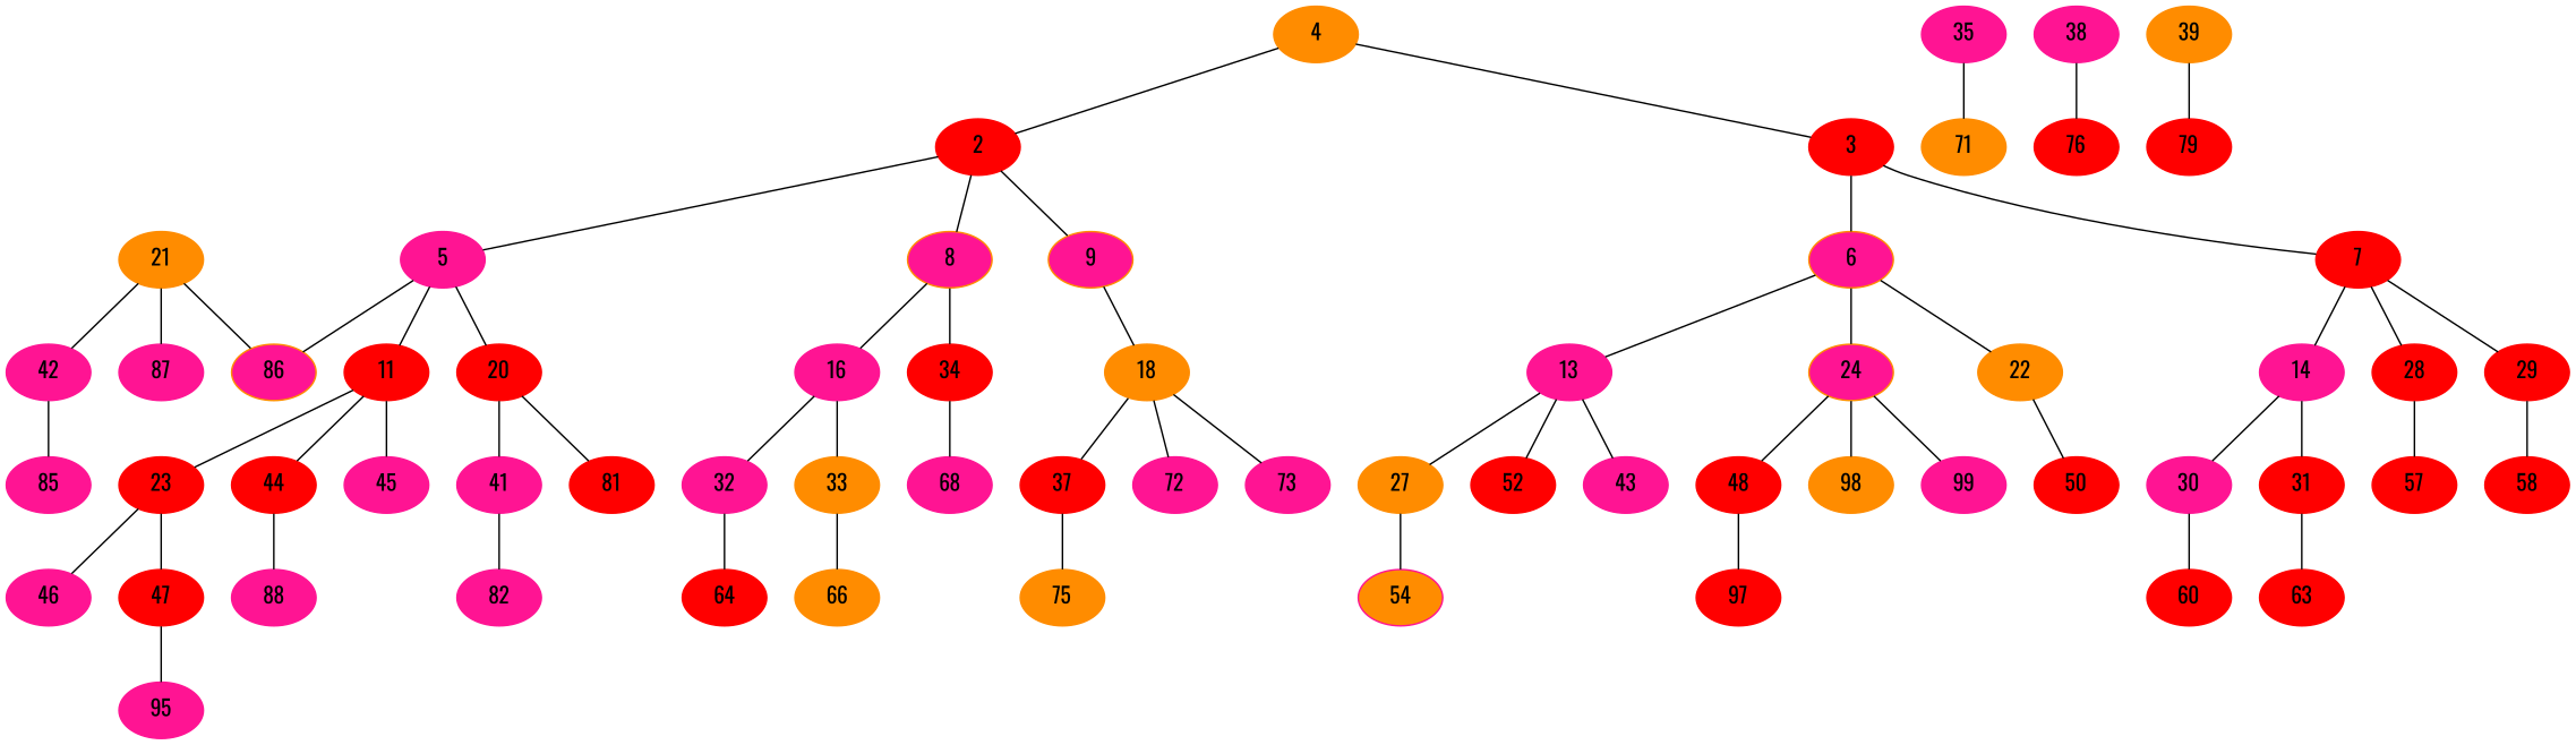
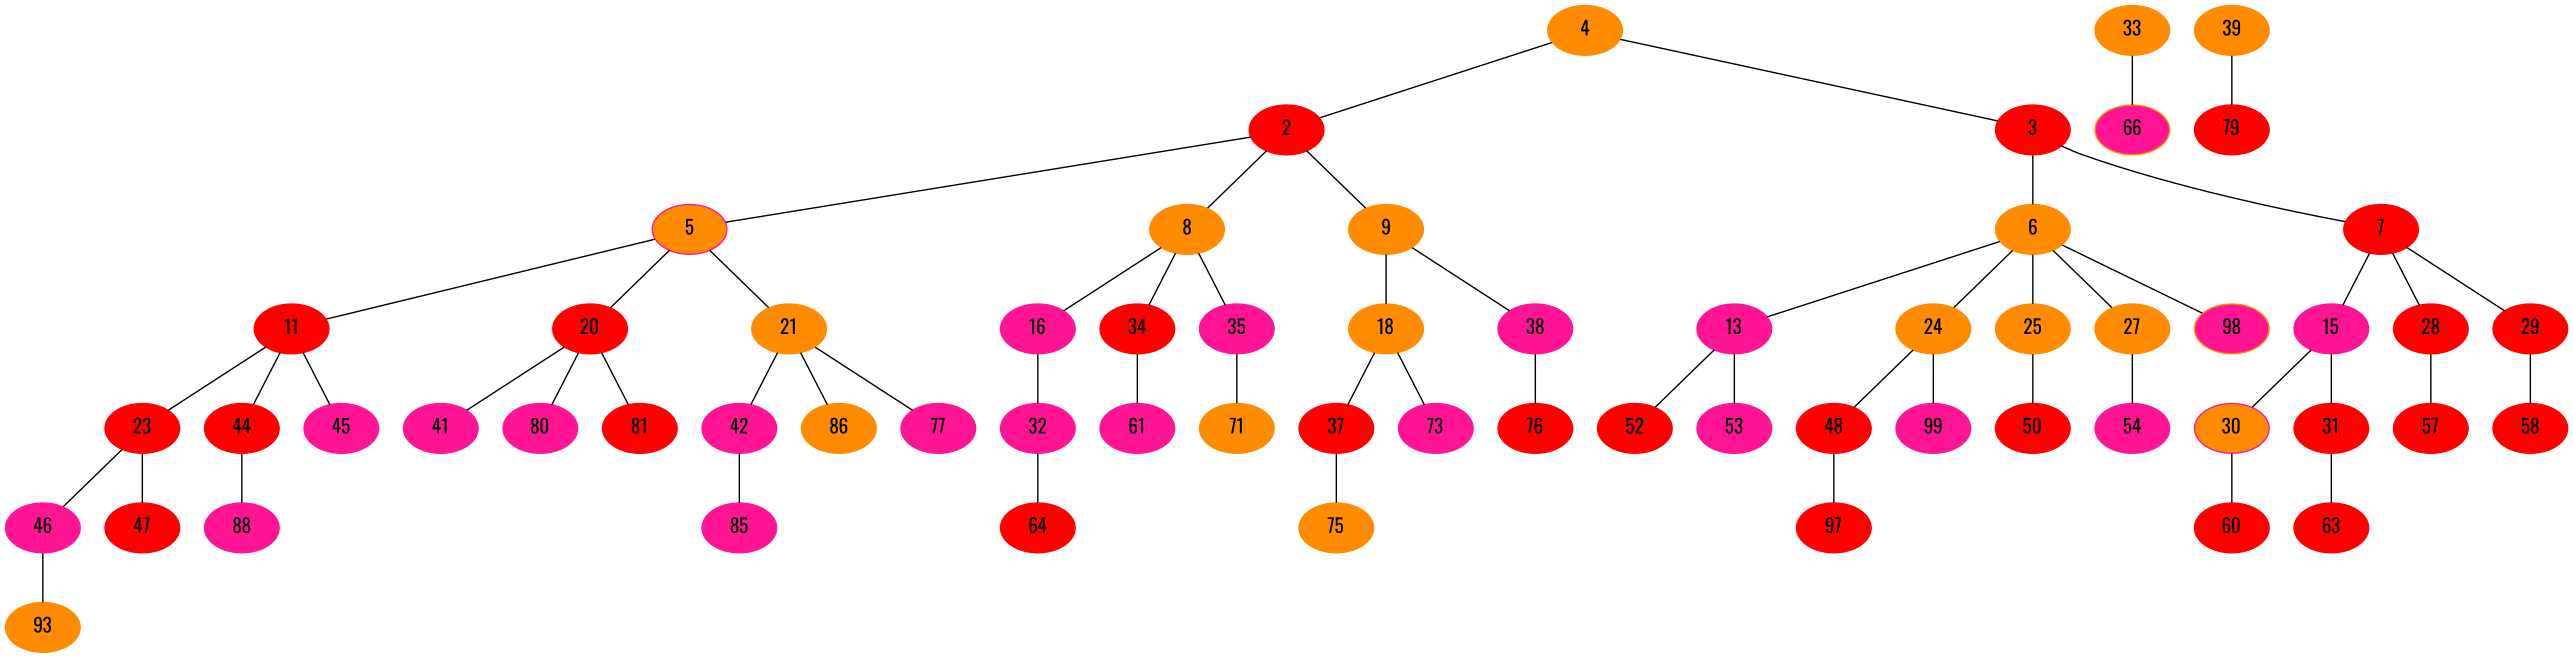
  graph {
    fontname=Oswald
    node [color=red fontname=Oswald latent=0.2 style=filled]
    edge [fontname=Oswald]
    2 [latent=1 super="+4"]
-   5 [color=deeppink latent=0.5 super="+10"]
-   8 [color=darkorange latent=0.333333 super="+17" fillcolor=deeppink]
-   9 [color=darkorange latent=0.333333 super="+19" fillcolor=deeppink]
+   5 [color=deeppink latent=0.5 super="+10" fillcolor=darkorange]
+   8 [color=darkorange latent=0.333333 super="+17"]
+   9 [color=darkorange latent=0.333333 super="+19"]
    n5 [color=darkorange label=4 latent=""]
    3 [latent=1]
-   6 [color=darkorange latent=0.5 super="+12" fillcolor=deeppink]
+   6 [color=darkorange latent=0.5 super="+12"]
    7 [latent=0.5 super="+14"]
    11 [latent=0.333333 super="+22"]
    20 [latent=0.25 super="+40"]
    21 [color=darkorange latent=0.25 super="+43"]
    16 [color=deeppink latent=0.25]
    34 [super="+69"]
    35 [color=deeppink super="+70"]
    18 [color=darkorange latent=0.25 super="+36"]
    38 [color=deeppink super="+77"]
    13 [color=deeppink latent=0.333333 super="+26"]
-   24 [color=darkorange latent=0.25 super="+49" fillcolor=deeppink]
-   25 [color=darkorange latent=0.25 super="+51" label=22]
-   15 [color=deeppink latent=0.333333 label=14]
+   24 [color=darkorange latent=0.25 super="+49"]
+   25 [color=darkorange latent=0.25 super="+51"]
+   15 [color=deeppink latent=0.333333]
    28 [latent=0.25 super="+56"]
    29 [latent=0.25 super="+59"]
    23 [latent=0.25]
    44 [super="+89"]
    45 [color=deeppink super="+90"]
    41 [color=deeppink super="+83"]
+   80 [color=deeppink latent=0.166667]
    81 [latent=0.166667]
    42 [color=deeppink super="+84"]
-   86 [color=darkorange latent=0.166667 fillcolor=deeppink]
-   87 [color=deeppink latent=0.166667]
+   86 [color=darkorange latent=0.166667]
+   87 [color=deeppink latent=0.166667 label=77]
    27 [color=darkorange latent=0.25 super="+55"]
    52
-   53 [color=deeppink label=43]
+   53 [color=deeppink]
    48 [super="+96"]
-   98 [color=darkorange latent=0.166667]
+   98 [color=darkorange latent=0.166667 fillcolor=deeppink]
    99 [color=deeppink latent=0.166667]
    50 [super="+100"]
-   30 [color=deeppink latent=0.25 super="+61"]
+   30 [color=deeppink latent=0.25 super="+61" fillcolor=darkorange]
    31 [latent=0.25 super="+62"]
    57
    58
    32 [color=deeppink super="+65"]
    33 [color=darkorange super="+67"]
-   68 [color=deeppink latent=0.166667]
+   68 [color=deeppink latent=0.166667 label=61]
    71 [color=darkorange latent=0.166667]
    37 [super="+74"]
-   72 [color=deeppink latent=0.166667]
    73 [color=deeppink latent=0.166667]
    76 [latent=0.166667]
    39 [color=darkorange super="+78"]
    79 [latent=0.166667]
    46 [color=deeppink super="+92"]
    47 [super="+94"]
    88 [color=deeppink latent=0.166667]
-   54 [color=deeppink fillcolor=darkorange]
+   54 [color=deeppink]
    60
    63
    64 [latent=0.166667]
-   66 [color=darkorange latent=0.166667]
+   66 [color=darkorange latent=0.166667 fillcolor=deeppink]
    75 [color=darkorange latent=0.166667]
-   82 [color=deeppink latent=0.166667]
    85 [color=deeppink latent=0.166667]
-   95 [color=deeppink latent=0.166667]
+   93 [color=darkorange latent=0.166667]
    97 [latent=0.166667]
    2 -- 5
    2 -- 8
    2 -- 9
    5 -- 11
    5 -- 20
-   5 -- 86
+   5 -- 21
    8 -- 16
    8 -- 34
+   8 -- 35
    9 -- 18
+   9 -- 38
    n5 -- 2
    n5 -- 3
    3 -- 6
    3 -- 7
    6 -- 13
    6 -- 24
    6 -- 25
    7 -- 15
    7 -- 28
    7 -- 29
    11 -- 23
    11 -- 44
    11 -- 45
    20 -- 41
+   20 -- 80
    20 -- 81
    21 -- 42
    21 -- 86
    21 -- 87
    16 -- 32
-   16 -- 33
    34 -- 68
    35 -- 71
    18 -- 37
-   18 -- 72
    18 -- 73
    38 -- 76
-   13 -- 27
+   6 -- 27
    13 -- 52
    13 -- 53
    24 -- 48
-   24 -- 98
+   6 -- 98
    24 -- 99
    25 -- 50
    15 -- 30
    15 -- 31
    28 -- 57
    29 -- 58
    23 -- 46
    23 -- 47
    44 -- 88
-   41 -- 82
    42 -- 85
    27 -- 54
    48 -- 97
    30 -- 60
    31 -- 63
    32 -- 64
    33 -- 66
    37 -- 75
    39 -- 79
-   47 -- 95
+   46 -- 93
  }
